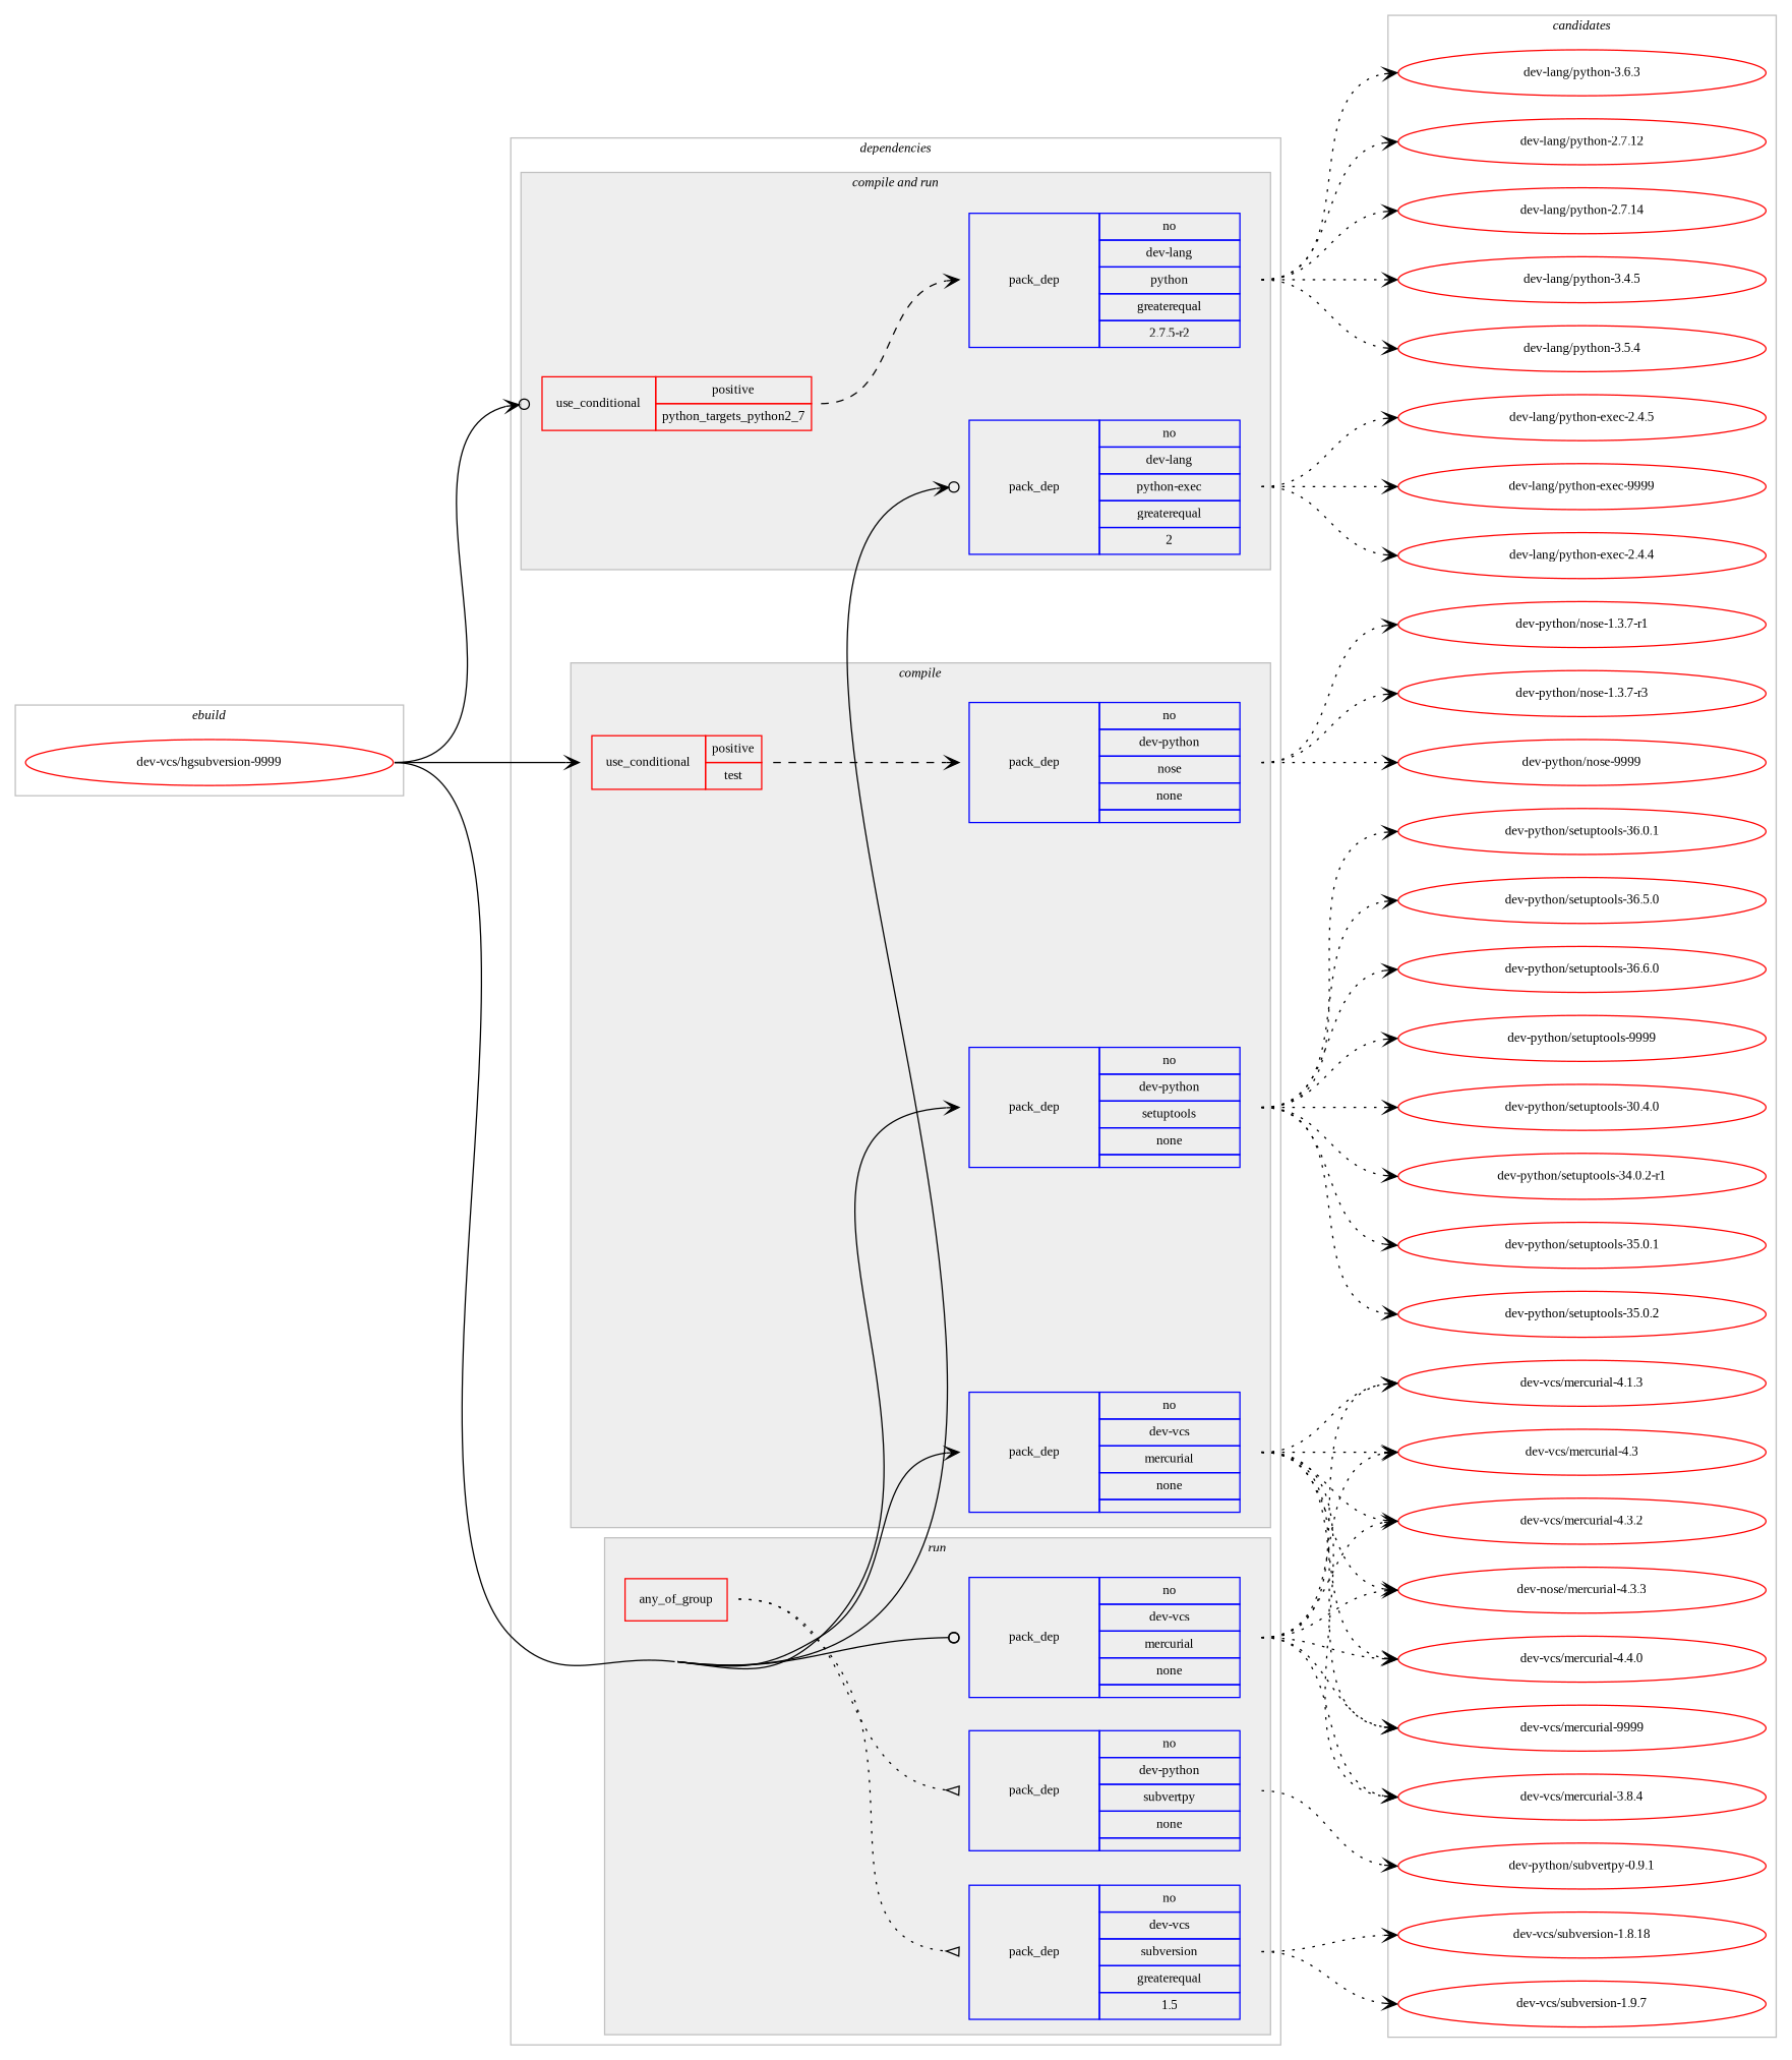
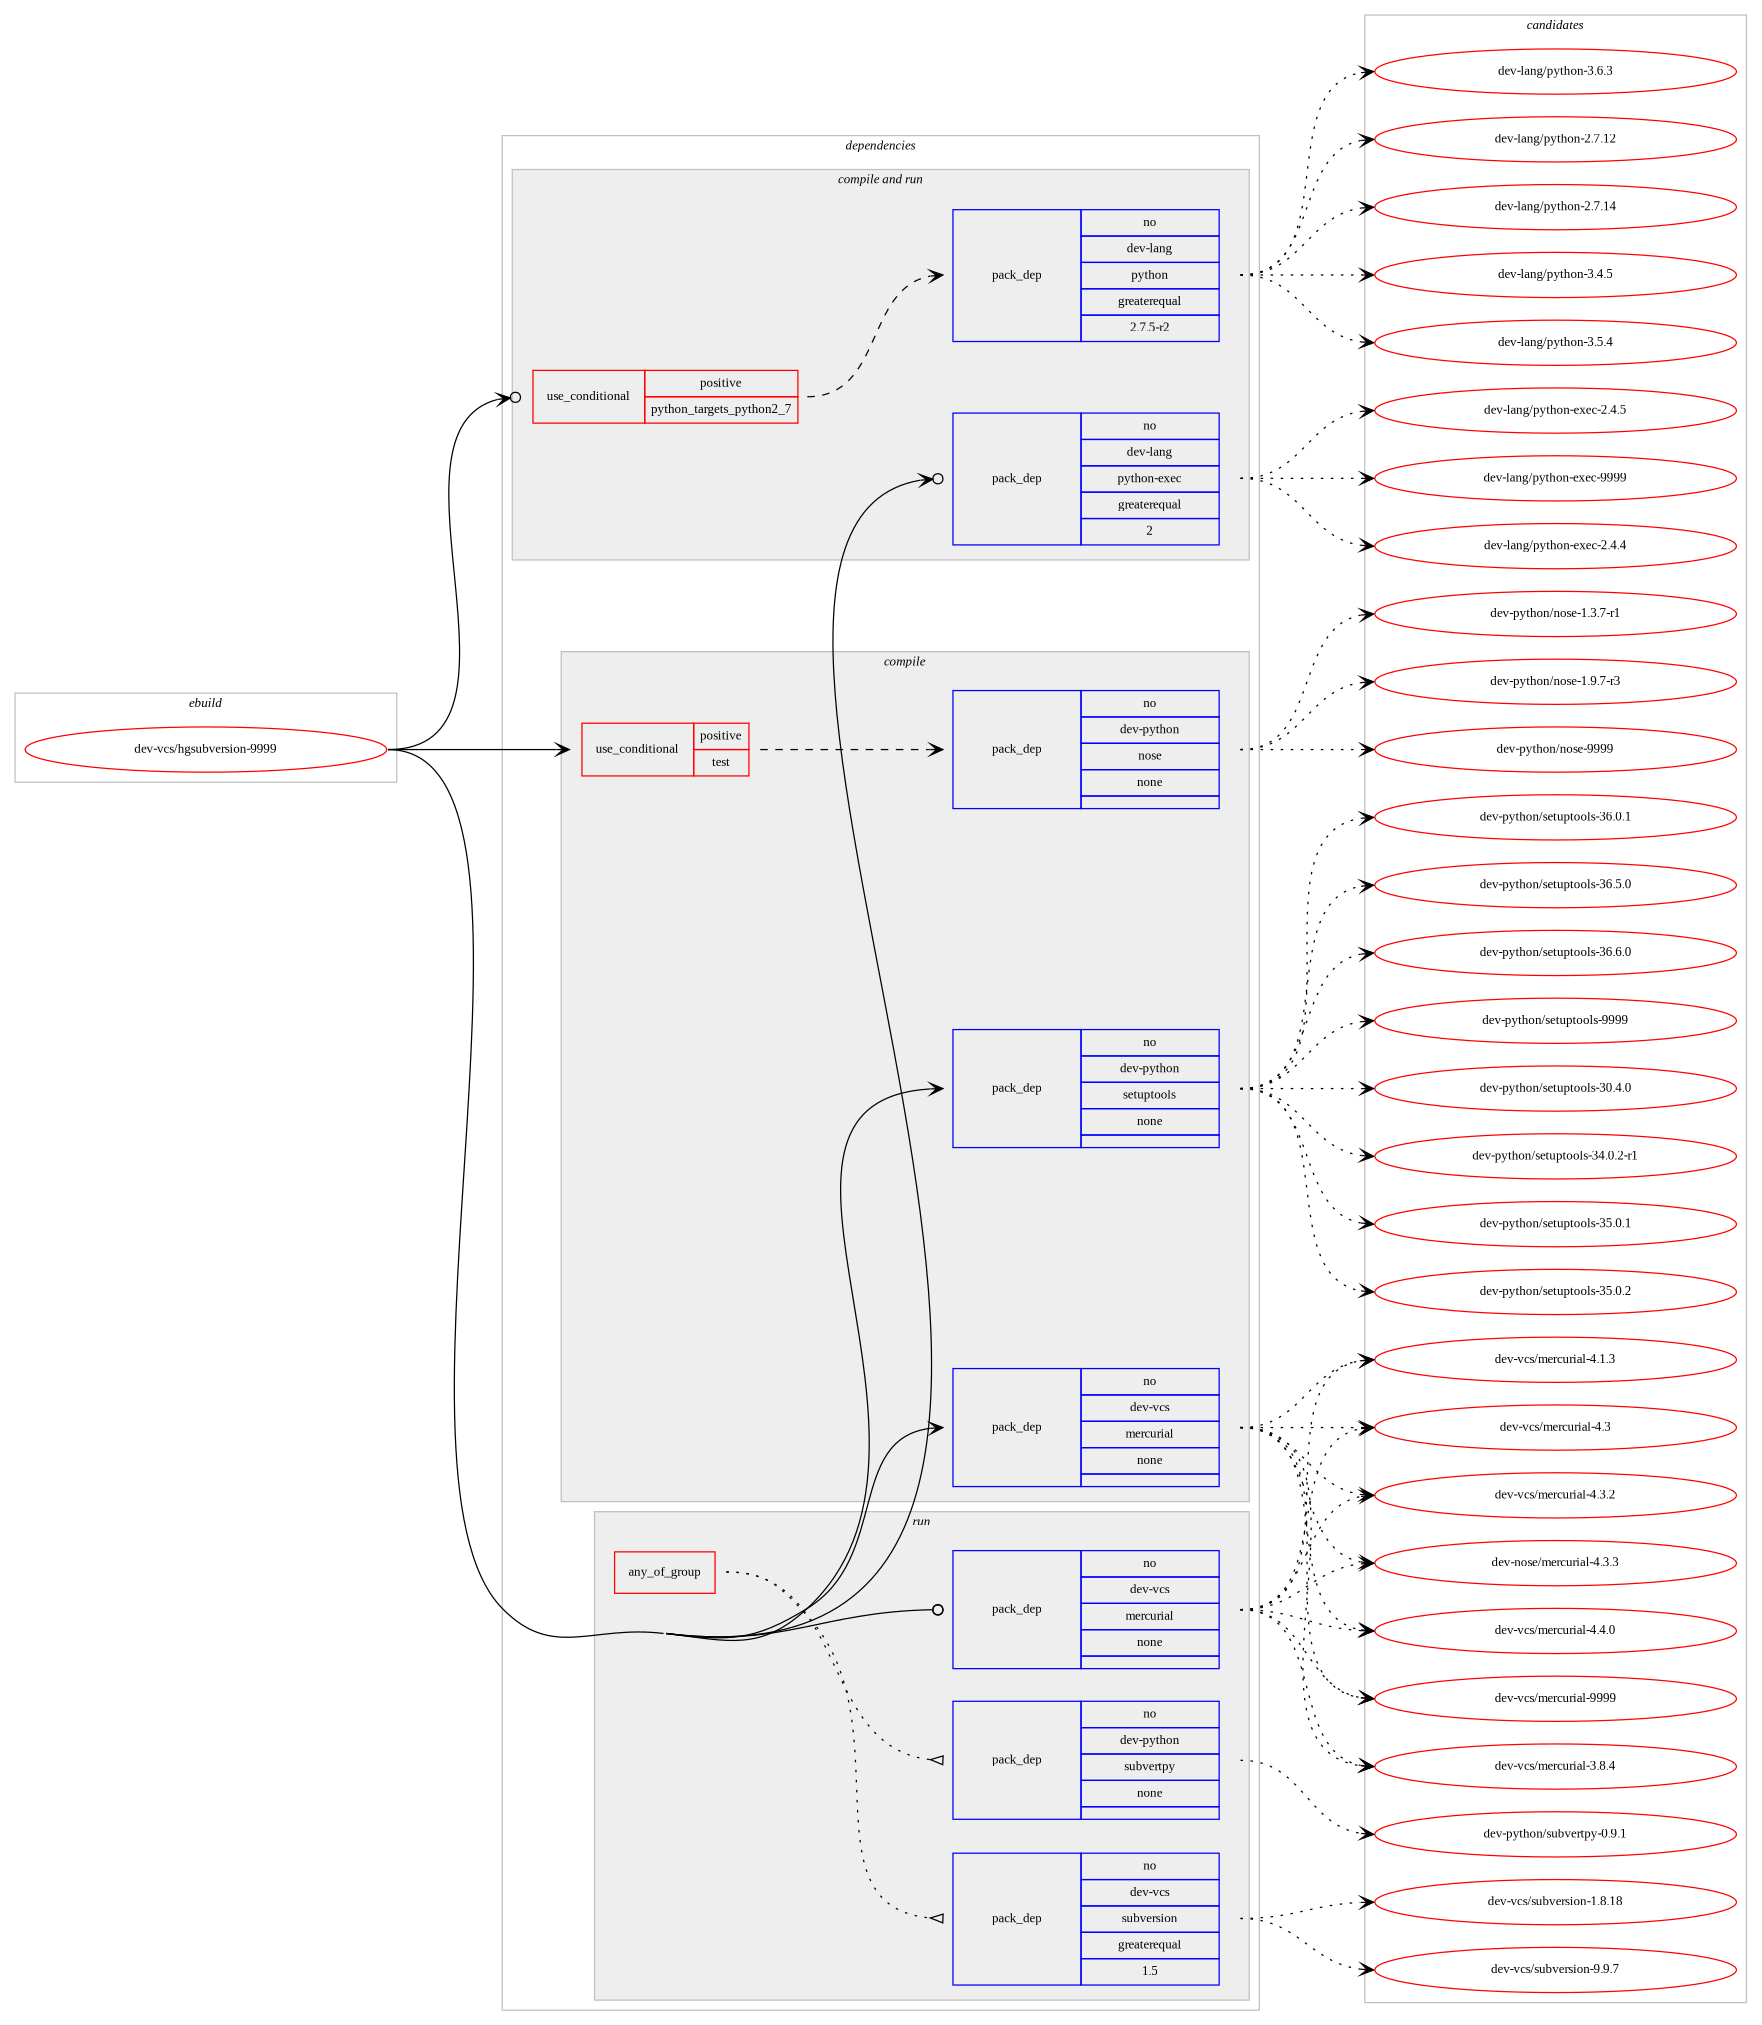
  digraph {
    compound=true
    concentrate=true
    fontname="Liberation Serif"
    fontsize=10
    newrank=true
    rankdir=LR
    ranksep=1.5
    node [color=red fontname="Liberation Serif" fontsize=10]
    edge [arrowhead=vee fontname="Liberation Serif" headport=w style=dotted tailport=e weight=100]
    n1 [label="dev-vcs/hgsubversion-9999" width=4]
    n2 [color=blue label=<<TABLE BORDER="0" CELLBORDER="1" CELLSPACING="0" CELLPADDING="4" WIDTH="220"><TR><TD ROWSPAN="6" CELLPADDING="30">pack_dep</TD></TR><TR><TD WIDTH="110">no</TD></TR><TR><TD>dev-python</TD></TR><TR><TD>nose</TD></TR><TR><TD>none</TD></TR><TR><TD></TD></TR></TABLE>> shape=none]
    n3 [label=<<TABLE BORDER="0" CELLBORDER="1" CELLSPACING="0" CELLPADDING="4"><TR><TD ROWSPAN="3" CELLPADDING="10">use_conditional</TD></TR><TR><TD>positive</TD></TR><TR><TD>test</TD></TR></TABLE>> shape=none]
    n4 [color=blue label=<<TABLE BORDER="0" CELLBORDER="1" CELLSPACING="0" CELLPADDING="4" WIDTH="220"><TR><TD ROWSPAN="6" CELLPADDING="30">pack_dep</TD></TR><TR><TD WIDTH="110">no</TD></TR><TR><TD>dev-python</TD></TR><TR><TD>setuptools</TD></TR><TR><TD>none</TD></TR><TR><TD></TD></TR></TABLE>> shape=none]
    n5 [color=blue label=<<TABLE BORDER="0" CELLBORDER="1" CELLSPACING="0" CELLPADDING="4" WIDTH="220"><TR><TD ROWSPAN="6" CELLPADDING="30">pack_dep</TD></TR><TR><TD WIDTH="110">no</TD></TR><TR><TD>dev-vcs</TD></TR><TR><TD>mercurial</TD></TR><TR><TD>none</TD></TR><TR><TD></TD></TR></TABLE>> shape=none]
    n6 [color=blue label=<<TABLE BORDER="0" CELLBORDER="1" CELLSPACING="0" CELLPADDING="4" WIDTH="220"><TR><TD ROWSPAN="6" CELLPADDING="30">pack_dep</TD></TR><TR><TD WIDTH="110">no</TD></TR><TR><TD>dev-lang</TD></TR><TR><TD>python</TD></TR><TR><TD>greaterequal</TD></TR><TR><TD>2.7.5-r2</TD></TR></TABLE>> shape=none]
    n7 [label=<<TABLE BORDER="0" CELLBORDER="1" CELLSPACING="0" CELLPADDING="4"><TR><TD ROWSPAN="3" CELLPADDING="10">use_conditional</TD></TR><TR><TD>positive</TD></TR><TR><TD>python_targets_python2_7</TD></TR></TABLE>> shape=none]
    n8 [color=blue label=<<TABLE BORDER="0" CELLBORDER="1" CELLSPACING="0" CELLPADDING="4" WIDTH="220"><TR><TD ROWSPAN="6" CELLPADDING="30">pack_dep</TD></TR><TR><TD WIDTH="110">no</TD></TR><TR><TD>dev-lang</TD></TR><TR><TD>python-exec</TD></TR><TR><TD>greaterequal</TD></TR><TR><TD>2</TD></TR></TABLE>> shape=none]
    n9 [color=blue label=<<TABLE BORDER="0" CELLBORDER="1" CELLSPACING="0" CELLPADDING="4" WIDTH="220"><TR><TD ROWSPAN="6" CELLPADDING="30">pack_dep</TD></TR><TR><TD WIDTH="110">no</TD></TR><TR><TD>dev-vcs</TD></TR><TR><TD>mercurial</TD></TR><TR><TD>none</TD></TR><TR><TD></TD></TR></TABLE>> shape=none]
    n10 [color=blue label=<<TABLE BORDER="0" CELLBORDER="1" CELLSPACING="0" CELLPADDING="4" WIDTH="220"><TR><TD ROWSPAN="6" CELLPADDING="30">pack_dep</TD></TR><TR><TD WIDTH="110">no</TD></TR><TR><TD>dev-python</TD></TR><TR><TD>subvertpy</TD></TR><TR><TD>none</TD></TR><TR><TD></TD></TR></TABLE>> shape=none]
    n11 [color=blue label=<<TABLE BORDER="0" CELLBORDER="1" CELLSPACING="0" CELLPADDING="4" WIDTH="220"><TR><TD ROWSPAN="6" CELLPADDING="30">pack_dep</TD></TR><TR><TD WIDTH="110">no</TD></TR><TR><TD>dev-vcs</TD></TR><TR><TD>subversion</TD></TR><TR><TD>greaterequal</TD></TR><TR><TD>1.5</TD></TR></TABLE>> shape=none]
    n12 [label=<<TABLE BORDER="0" CELLBORDER="1" CELLSPACING="0" CELLPADDING="4"><TR><TD CELLPADDING="10">any_of_group</TD></TR></TABLE>> shape=none]
    n13 [label="dev-python/nose-1.3.7-r1" width=4]
-   n14 [label="dev-python/nose-1.3.7-r3" width=4]
+   n14 [label="dev-python/nose-1.9.7-r3" width=4]
    n15 [label="dev-python/nose-9999" width=4]
    n16 [label="dev-python/setuptools-30.4.0" width=4]
    n17 [label="dev-python/setuptools-34.0.2-r1" width=4]
    n18 [label="dev-python/setuptools-35.0.1" width=4]
    n19 [label="dev-python/setuptools-35.0.2" width=4]
    n20 [label="dev-python/setuptools-36.0.1" width=4]
    n21 [label="dev-python/setuptools-36.5.0" width=4]
    n22 [label="dev-python/setuptools-36.6.0" width=4]
    n23 [label="dev-python/setuptools-9999" width=4]
    n24 [label="dev-vcs/mercurial-3.8.4" width=4]
    n25 [label="dev-vcs/mercurial-4.1.3" width=4]
    n26 [label="dev-vcs/mercurial-4.3" width=4]
    n27 [label="dev-vcs/mercurial-4.3.2" width=4]
    n28 [label="dev-nose/mercurial-4.3.3" width=4]
    n29 [label="dev-vcs/mercurial-4.4.0" width=4]
    n30 [label="dev-vcs/mercurial-9999" width=4]
    n31 [label="dev-lang/python-2.7.12" width=4]
    n32 [label="dev-lang/python-2.7.14" width=4]
    n33 [label="dev-lang/python-3.4.5" width=4]
    n34 [label="dev-lang/python-3.5.4" width=4]
    n35 [label="dev-lang/python-3.6.3" width=4]
    n36 [label="dev-lang/python-exec-2.4.4" width=4]
    n37 [label="dev-lang/python-exec-2.4.5" width=4]
    n38 [label="dev-lang/python-exec-9999" width=4]
    n39 [label="dev-python/subvertpy-0.9.1" width=4]
    n40 [label="dev-vcs/subversion-1.8.18" width=4]
-   n41 [label="dev-vcs/subversion-1.9.7" width=4]
+   n41 [label="dev-vcs/subversion-9.9.7" width=4]
    subgraph cluster_1 {
      color=gray
      label=<<i>ebuild</i>>
      rank=same
      n1
    }
    subgraph cluster_2 {
      color=gray
      label=<<i>dependencies</i>>
      subgraph cluster_3 {
        color=gray
        fillcolor="#eeeeee"
        label=<<i>compile</i>>
        style=filled
        subgraph sub_4 {
          color=gray
          fillcolor="#eeeeee"
          label=<<i>compile</i>>
          style=filled
          n3
          subgraph sub_5 {
            color=gray
            fillcolor="#eeeeee"
            label=<<i>compile</i>>
            style=filled
            n2
          }
        }
        subgraph sub_6 {
          color=gray
          fillcolor="#eeeeee"
          label=<<i>compile</i>>
          style=filled
          n4
        }
        subgraph sub_7 {
          color=gray
          fillcolor="#eeeeee"
          label=<<i>compile</i>>
          style=filled
          n5
        }
      }
      subgraph cluster_8 {
        color=gray
        fillcolor="#eeeeee"
        label=<<i>compile and run</i>>
        style=filled
        subgraph sub_9 {
          color=gray
          fillcolor="#eeeeee"
          label=<<i>compile and run</i>>
          style=filled
          n7
          subgraph sub_10 {
            color=gray
            fillcolor="#eeeeee"
            label=<<i>compile and run</i>>
            style=filled
            n6
          }
        }
        subgraph sub_11 {
          color=gray
          fillcolor="#eeeeee"
          label=<<i>compile and run</i>>
          style=filled
          n8
        }
      }
      subgraph cluster_12 {
        color=gray
        fillcolor="#eeeeee"
        label=<<i>run</i>>
        style=filled
        subgraph sub_13 {
          color=gray
          fillcolor="#eeeeee"
          label=<<i>run</i>>
          style=filled
          n9
        }
        subgraph sub_14 {
          color=gray
          fillcolor="#eeeeee"
          label=<<i>run</i>>
          style=filled
          n12
          subgraph sub_15 {
            color=gray
            fillcolor="#eeeeee"
            label=<<i>run</i>>
            style=filled
            n10
          }
          subgraph sub_16 {
            color=gray
            fillcolor="#eeeeee"
            label=<<i>run</i>>
            style=filled
            n11
          }
        }
      }
    }
    subgraph cluster_17 {
      color=gray
      label=<<i>candidates</i>>
      rank=same
      subgraph sub_18 {
        color=black
        label=<<i>candidates</i>>
        nodesep=1
        rank=same
        n13
        n14
        n15
      }
      subgraph sub_19 {
        color=black
        label=<<i>candidates</i>>
        nodesep=1
        rank=same
        n16
        n17
        n18
        n19
        n20
        n21
        n22
        n23
      }
      subgraph sub_20 {
        color=black
        label=<<i>candidates</i>>
        nodesep=1
        rank=same
        n24
        n25
        n26
        n27
        n28
        n29
        n30
      }
      subgraph sub_21 {
        color=black
        label=<<i>candidates</i>>
        nodesep=1
        rank=same
        n31
        n32
        n33
        n34
        n35
      }
      subgraph sub_22 {
        color=black
        label=<<i>candidates</i>>
        nodesep=1
        rank=same
        n36
        n37
        n38
      }
      subgraph sub_23 {
        color=black
        label=<<i>candidates</i>>
        nodesep=1
        rank=same
        n39
      }
      subgraph sub_24 {
        color=black
        label=<<i>candidates</i>>
        nodesep=1
        rank=same
        n40
        n41
      }
      subgraph sub_25 {
        color=black
        label=<<i>candidates</i>>
        nodesep=1
        rank=same
        n24
        n25
        n26
        n27
        n28
        n29
        n30
      }
    }
    n1 -> n3 [style=solid weight=20]
    n1 -> n4 [style=solid weight=20]
    n1 -> n5 [style=solid weight=20]
    n1 -> n7 [arrowhead=odotvee style=solid weight=20]
    n1 -> n8 [arrowhead=odotvee style=solid weight=20]
    n1 -> n9 [arrowhead=odot style=solid weight=20]
    n2 -> n13
    n2 -> n14
    n2 -> n15
    n3 -> n2 [style=dashed weight=20]
    n4 -> n16
    n4 -> n17
    n4 -> n18
    n4 -> n19
    n4 -> n20
    n4 -> n21
    n4 -> n22
    n4 -> n23
    n5 -> n24
    n5 -> n25
    n5 -> n26
    n5 -> n27
    n5 -> n28
    n5 -> n29
    n5 -> n30
    n6 -> n31
    n6 -> n32
    n6 -> n33
    n6 -> n34
    n6 -> n35
    n7 -> n6 [style=dashed weight=20]
    n8 -> n36
    n8 -> n37
    n8 -> n38
    n9 -> n24
    n9 -> n25
    n9 -> n26
    n9 -> n27
    n9 -> n28
    n9 -> n29
    n9 -> n30
    n10 -> n39
    n11 -> n40
    n11 -> n41
    n12 -> n10 [arrowhead=oinv weight=20]
    n12 -> n11 [arrowhead=oinv weight=20]
  }
